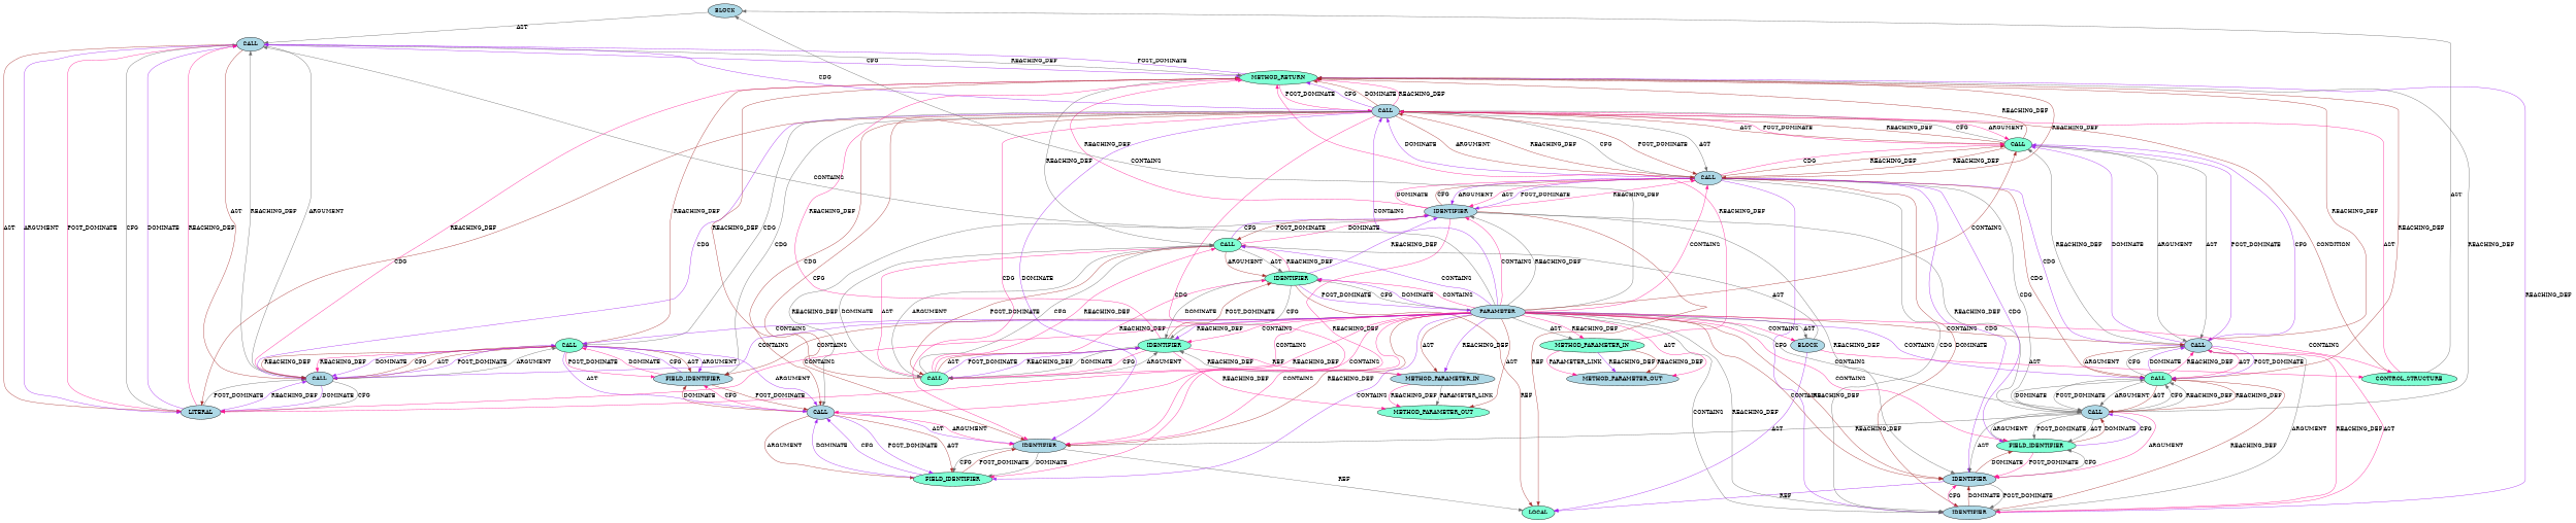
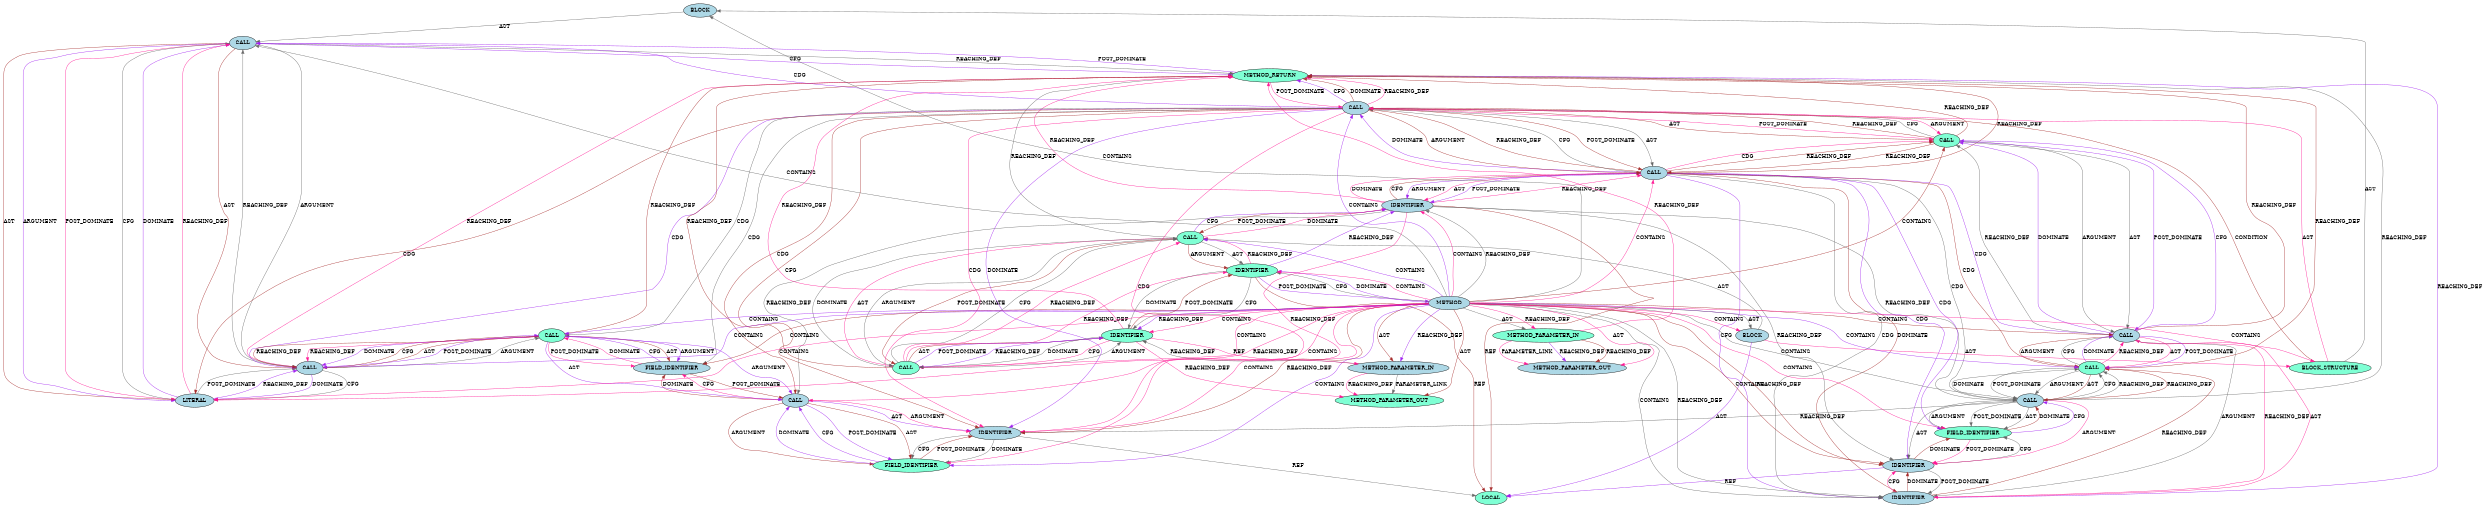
  digraph {
    node [ARGUMENT_INDEX=1 CODE=tx_ctx COLUMN_NUMBER=26 LINE_NUMBER=2594 ORDER=1 TYPE_FULL_NAME="<empty>" fillcolor=lightblue style=filled]
    edge [color=gray40]
    n1 [ARGUMENT_INDEX=-1 CODE="<empty>" COLUMN_NUMBER=3 ORDER=2 TYPE_FULL_NAME=void label=BLOCK]
    n2 [CODE="schedule_delayed_work(&tx_ctx->tx_work.work, 0)" COLUMN_NUMBER=3 DISPATCH_TYPE=STATIC_DISPATCH METHOD_FULL_NAME=schedule_delayed_work NAME=schedule_delayed_work label=CALL]
    n3 [CODE=RET COLUMN_NUMBER=1 EVALUATION_STRATEGY=BY_VALUE LINE_NUMBER=2587 ORDER=4 TYPE_FULL_NAME=void fillcolor=aquamarine label=METHOD_RETURN ARGUMENT_INDEX=""]
    n4 [CODE="&tx_ctx->tx_work.work" COLUMN_NUMBER=25 DISPATCH_TYPE=STATIC_DISPATCH METHOD_FULL_NAME="<operator>.addressOf" NAME="<operator>.addressOf" label=CALL]
    n5 [ARGUMENT_INDEX=2 CODE=0 COLUMN_NUMBER=48 ORDER=2 TYPE_FULL_NAME=int label=LITERAL]
    n6 [COLUMN_NUMBER=22 LINE_NUMBER=2592 NAME=tx_ctx TYPE_FULL_NAME="tls_sw_context_tx*" label=IDENTIFIER]
    n7 [COLUMN_NUMBER=43 LINE_NUMBER=2593 NAME=tx_ctx TYPE_FULL_NAME="tls_sw_context_tx*" label=IDENTIFIER]
    n8 [NAME=tx_ctx TYPE_FULL_NAME="tls_sw_context_tx*" label=IDENTIFIER]
    n9 [CODE="tx_ctx->tx_work" DISPATCH_TYPE=STATIC_DISPATCH METHOD_FULL_NAME="<operator>.indirectFieldAccess" NAME="<operator>.indirectFieldAccess" label=CALL]
    n10 [CODE="struct tls_sw_context_tx* tx_ctx" COLUMN_NUMBER=27 LINE_NUMBER=2589 NAME=tx_ctx TYPE_FULL_NAME="tls_sw_context_tx*" fillcolor=aquamarine label=LOCAL ARGUMENT_INDEX=""]
    n11 [CODE="tls_is_tx_ready(tx_ctx)" COLUMN_NUMBER=6 DISPATCH_TYPE=STATIC_DISPATCH LINE_NUMBER=2592 METHOD_FULL_NAME=tls_is_tx_ready NAME=tls_is_tx_ready label=CALL]
    n12 [CODE="tx_ctx->tx_bitmask" COLUMN_NUMBER=43 DISPATCH_TYPE=STATIC_DISPATCH LINE_NUMBER=2593 METHOD_FULL_NAME="<operator>.indirectFieldAccess" NAME="<operator>.indirectFieldAccess" label=CALL]
    n13 [ARGUMENT_INDEX=-1 CODE="*tx_ctx = tls_sw_ctx_tx(ctx)" COLUMN_NUMBER=27 DISPATCH_TYPE=STATIC_DISPATCH LINE_NUMBER=2589 METHOD_FULL_NAME="<operator>.assignment" NAME="<operator>.assignment" ORDER=2 fillcolor=aquamarine label=CALL]
    n14 [CODE=BIT_TX_SCHEDULED COLUMN_NUMBER=24 LINE_NUMBER=2593 NAME=BIT_TX_SCHEDULED TYPE_FULL_NAME=ANY label=IDENTIFIER]
    n15 [ARGUMENT_INDEX=2 CANONICAL_NAME=tx_bitmask CODE=tx_bitmask COLUMN_NUMBER=43 LINE_NUMBER=2593 ORDER=2 fillcolor=aquamarine label=FIELD_IDENTIFIER TYPE_FULL_NAME=""]
    n16 [ARGUMENT_INDEX=2 CANONICAL_NAME=tx_work CODE=tx_work ORDER=2 fillcolor=aquamarine label=FIELD_IDENTIFIER TYPE_FULL_NAME=""]
    n17 [ARGUMENT_INDEX=2 CANONICAL_NAME=work CODE=work ORDER=2 label=FIELD_IDENTIFIER TYPE_FULL_NAME=""]
    n18 [ARGUMENT_INDEX=-1 CODE="tls_is_tx_ready(tx_ctx) &&\n	    !test_and_set_bit(BIT_TX_SCHEDULED, &tx_ctx->tx_bitmask)" COLUMN_NUMBER=6 DISPATCH_TYPE=STATIC_DISPATCH LINE_NUMBER=2592 METHOD_FULL_NAME="<operator>.logicalAnd" NAME="<operator>.logicalAnd" label=CALL]
    n19 [ARGUMENT_INDEX=2 CODE="!test_and_set_bit(BIT_TX_SCHEDULED, &tx_ctx->tx_bitmask)" COLUMN_NUMBER=6 DISPATCH_TYPE=STATIC_DISPATCH LINE_NUMBER=2593 METHOD_FULL_NAME="<operator>.logicalNot" NAME="<operator>.logicalNot" ORDER=2 fillcolor=aquamarine label=CALL]
    n20 [CODE="test_and_set_bit(BIT_TX_SCHEDULED, &tx_ctx->tx_bitmask)" COLUMN_NUMBER=7 DISPATCH_TYPE=STATIC_DISPATCH LINE_NUMBER=2593 METHOD_FULL_NAME=test_and_set_bit NAME=test_and_set_bit label=CALL]
    n21 [ARGUMENT_INDEX=2 CODE="&tx_ctx->tx_bitmask" COLUMN_NUMBER=42 DISPATCH_TYPE=STATIC_DISPATCH LINE_NUMBER=2593 METHOD_FULL_NAME="<operator>.addressOf" NAME="<operator>.addressOf" ORDER=2 fillcolor=aquamarine label=CALL]
    n22 [ARGUMENT_INDEX=2 CODE="tls_sw_ctx_tx(ctx)" COLUMN_NUMBER=37 DISPATCH_TYPE=STATIC_DISPATCH LINE_NUMBER=2589 METHOD_FULL_NAME=tls_sw_ctx_tx NAME=tls_sw_ctx_tx ORDER=2 fillcolor=aquamarine label=CALL]
    n23 [COLUMN_NUMBER=28 LINE_NUMBER=2589 NAME=tx_ctx TYPE_FULL_NAME="tls_sw_context_tx*" fillcolor=aquamarine label=IDENTIFIER]
    n24 [CODE="tx_ctx->tx_work.work" DISPATCH_TYPE=STATIC_DISPATCH METHOD_FULL_NAME="<operator>.fieldAccess" NAME="<operator>.fieldAccess" fillcolor=aquamarine label=CALL]
    n25 [CODE="struct sock *sk" COLUMN_NUMBER=25 EVALUATION_STRATEGY=BY_VALUE INDEX=1 IS_VARIADIC=false LINE_NUMBER=2587 NAME=sk TYPE_FULL_NAME="sock*" fillcolor=aquamarine label=METHOD_PARAMETER_IN ARGUMENT_INDEX=""]
    n26 [CODE="struct sock *sk" COLUMN_NUMBER=25 EVALUATION_STRATEGY=BY_VALUE INDEX=1 IS_VARIADIC=false LINE_NUMBER=2587 NAME=sk TYPE_FULL_NAME="sock*" label=METHOD_PARAMETER_OUT ARGUMENT_INDEX=""]
    n27 [CODE="struct tls_context *ctx" COLUMN_NUMBER=42 EVALUATION_STRATEGY=BY_VALUE INDEX=2 IS_VARIADIC=false LINE_NUMBER=2587 NAME=ctx ORDER=2 TYPE_FULL_NAME="tls_context*" fillcolor=aquamarine label=METHOD_PARAMETER_OUT ARGUMENT_INDEX=""]
    n28 [ARGUMENT_INDEX=-1 CODE="{\n	struct tls_sw_context_tx *tx_ctx = tls_sw_ctx_tx(ctx);\n\n	/* Schedule the transmission if tx list is ready */\n	if (tls_is_tx_ready(tx_ctx) &&\n	    !test_and_set_bit(BIT_TX_SCHEDULED, &tx_ctx->tx_bitmask))\n		schedule_delayed_work(&tx_ctx->tx_work.work, 0);\n}" COLUMN_NUMBER=1 LINE_NUMBER=2588 ORDER=3 TYPE_FULL_NAME=void label=BLOCK]
-   n29 [ARGUMENT_INDEX=-1 CODE="if (tls_is_tx_ready(tx_ctx) &&\n	    !test_and_set_bit(BIT_TX_SCHEDULED, &tx_ctx->tx_bitmask))" COLUMN_NUMBER=2 CONTROL_STRUCTURE_TYPE=IF LINE_NUMBER=2592 ORDER=3 PARSER_TYPE_NAME=CASTIfStatement fillcolor=aquamarine label=CONTROL_STRUCTURE TYPE_FULL_NAME=""]
-   n30 [AST_PARENT_FULL_NAME="tls_sw.c:<global>" AST_PARENT_TYPE=TYPE_DECL CODE="void tls_sw_write_space(struct sock *sk, struct tls_context *ctx)\n{\n	struct tls_sw_context_tx *tx_ctx = tls_sw_ctx_tx(ctx);\n\n	/* Schedule the transmission if tx list is ready */\n	if (tls_is_tx_ready(tx_ctx) &&\n	    !test_and_set_bit(BIT_TX_SCHEDULED, &tx_ctx->tx_bitmask))\n		schedule_delayed_work(&tx_ctx->tx_work.work, 0);\n}" COLUMN_NUMBER=1 COLUMN_NUMBER_END=1 FILENAME="tls_sw.c" FULL_NAME=tls_sw_write_space IS_EXTERNAL=false LINE_NUMBER=2587 LINE_NUMBER_END=2595 NAME=tls_sw_write_space ORDER=62 SIGNATURE="void tls_sw_write_space (sock*,tls_context*)" label=PARAMETER ARGUMENT_INDEX="" TYPE_FULL_NAME=""]
+   n29 [ARGUMENT_INDEX=-1 CODE="if (tls_is_tx_ready(tx_ctx) &&\n	    !test_and_set_bit(BIT_TX_SCHEDULED, &tx_ctx->tx_bitmask))" COLUMN_NUMBER=2 CONTROL_STRUCTURE_TYPE=IF LINE_NUMBER=2592 ORDER=3 PARSER_TYPE_NAME=CASTIfStatement fillcolor=aquamarine label=BLOCK_STRUCTURE TYPE_FULL_NAME=""]
+   n30 [AST_PARENT_FULL_NAME="tls_sw.c:<global>" AST_PARENT_TYPE=TYPE_DECL CODE="void tls_sw_write_space(struct sock *sk, struct tls_context *ctx)\n{\n	struct tls_sw_context_tx *tx_ctx = tls_sw_ctx_tx(ctx);\n\n	/* Schedule the transmission if tx list is ready */\n	if (tls_is_tx_ready(tx_ctx) &&\n	    !test_and_set_bit(BIT_TX_SCHEDULED, &tx_ctx->tx_bitmask))\n		schedule_delayed_work(&tx_ctx->tx_work.work, 0);\n}" COLUMN_NUMBER=1 COLUMN_NUMBER_END=1 FILENAME="tls_sw.c" FULL_NAME=tls_sw_write_space IS_EXTERNAL=false LINE_NUMBER=2587 LINE_NUMBER_END=2595 NAME=tls_sw_write_space ORDER=62 SIGNATURE="void tls_sw_write_space (sock*,tls_context*)" label=METHOD ARGUMENT_INDEX="" TYPE_FULL_NAME=""]
    n31 [CODE="struct tls_context *ctx" COLUMN_NUMBER=42 EVALUATION_STRATEGY=BY_VALUE INDEX=2 IS_VARIADIC=false LINE_NUMBER=2587 NAME=ctx ORDER=2 TYPE_FULL_NAME="tls_context*" label=METHOD_PARAMETER_IN ARGUMENT_INDEX=""]
    n32 [CODE=ctx COLUMN_NUMBER=51 LINE_NUMBER=2589 NAME=ctx TYPE_FULL_NAME="tls_context*" fillcolor=aquamarine label=IDENTIFIER]
    n1 -> n2 [label=AST]
    n2 -> n3 [color=purple label=CFG]
    n2 -> n3 [VARIABLE="schedule_delayed_work(&tx_ctx->tx_work.work, 0)" label=REACHING_DEF]
    n2 -> n4 [label=ARGUMENT]
    n2 -> n4 [color=brown label=AST]
    n2 -> n5 [color=brown label=AST]
    n2 -> n5 [color=purple label=ARGUMENT]
    n2 -> n5 [color=deeppink label=POST_DOMINATE]
    n3 -> n2 [color=purple label=POST_DOMINATE]
    n3 -> n18 [color=deeppink label=POST_DOMINATE]
    n4 -> n2 [VARIABLE="&tx_ctx->tx_work.work" label=REACHING_DEF]
    n4 -> n3 [VARIABLE="&tx_ctx->tx_work.work" color=deeppink label=REACHING_DEF]
    n4 -> n5 [color=purple label=DOMINATE]
    n4 -> n5 [label=CFG]
    n4 -> n24 [color=brown label=AST]
    n4 -> n24 [color=purple label=POST_DOMINATE]
    n4 -> n24 [label=ARGUMENT]
    n5 -> n2 [label=CFG]
    n5 -> n2 [color=purple label=DOMINATE]
    n5 -> n2 [VARIABLE=0 color=deeppink label=REACHING_DEF]
    n5 -> n4 [label=POST_DOMINATE]
    n5 -> n4 [VARIABLE=0 color=purple label=REACHING_DEF]
    n6 -> n3 [VARIABLE=tx_ctx color=deeppink label=REACHING_DEF]
    n6 -> n7 [VARIABLE=tx_ctx label=REACHING_DEF]
    n6 -> n8 [VARIABLE=tx_ctx color=deeppink label=REACHING_DEF]
    n6 -> n9 [VARIABLE=tx_ctx label=REACHING_DEF]
    n6 -> n10 [color=brown label=REF]
    n6 -> n11 [VARIABLE=tx_ctx color=deeppink label=REACHING_DEF]
    n6 -> n11 [color=deeppink label=DOMINATE]
    n6 -> n11 [color=brown label=CFG]
    n6 -> n12 [VARIABLE=tx_ctx label=REACHING_DEF]
    n6 -> n13 [color=brown label=POST_DOMINATE]
    n7 -> n10 [color=purple label=REF]
    n7 -> n14 [label=POST_DOMINATE]
    n7 -> n15 [label=CFG]
    n7 -> n15 [color=brown label=DOMINATE]
    n8 -> n10 [label=REF]
    n8 -> n16 [label=DOMINATE]
    n8 -> n16 [label=CFG]
    n9 -> n8 [color=purple label=AST]
    n9 -> n8 [color=deeppink label=ARGUMENT]
    n9 -> n16 [color=purple label=POST_DOMINATE]
    n9 -> n16 [color=brown label=AST]
    n9 -> n16 [color=brown label=ARGUMENT]
    n9 -> n17 [color=brown label=DOMINATE]
    n9 -> n17 [color=deeppink label=CFG]
    n11 -> n3 [VARIABLE="tls_is_tx_ready(tx_ctx)" color=brown label=REACHING_DEF]
    n11 -> n6 [color=purple label=ARGUMENT]
    n11 -> n6 [color=deeppink label=AST]
    n11 -> n6 [color=purple label=POST_DOMINATE]
    n11 -> n7 [color=purple label=CDG]
    n11 -> n12 [label=CDG]
    n11 -> n14 [color=purple label=CFG]
    n11 -> n14 [label=CDG]
    n11 -> n14 [color=brown label=DOMINATE]
    n11 -> n15 [color=purple label=CDG]
    n11 -> n18 [VARIABLE="tls_is_tx_ready(tx_ctx)" color=brown label=REACHING_DEF]
    n11 -> n18 [color=purple label=DOMINATE]
    n11 -> n18 [label=CFG]
    n11 -> n19 [color=deeppink label=CDG]
    n11 -> n19 [VARIABLE="tls_is_tx_ready(tx_ctx)" color=brown label=REACHING_DEF]
    n11 -> n20 [color=purple label=CDG]
    n11 -> n21 [color=brown label=CDG]
    n12 -> n3 [VARIABLE="tx_ctx->tx_bitmask" label=REACHING_DEF]
    n12 -> n7 [color=deeppink label=ARGUMENT]
    n12 -> n7 [label=AST]
    n12 -> n8 [VARIABLE="tx_ctx->tx_bitmask" label=REACHING_DEF]
    n12 -> n15 [label=ARGUMENT]
    n12 -> n15 [label=POST_DOMINATE]
    n12 -> n15 [label=AST]
    n12 -> n21 [label=CFG]
    n12 -> n21 [VARIABLE="tx_ctx->tx_bitmask" label=REACHING_DEF]
    n12 -> n21 [VARIABLE="tx_ctx->tx_bitmask" color=brown label=REACHING_DEF]
    n12 -> n21 [label=DOMINATE]
    n13 -> n3 [VARIABLE="*tx_ctx = tls_sw_ctx_tx(ctx)" label=REACHING_DEF]
    n13 -> n6 [color=deeppink label=DOMINATE]
    n13 -> n6 [color=purple label=CFG]
    n13 -> n22 [color=deeppink label=AST]
    n13 -> n22 [label=ARGUMENT]
    n13 -> n22 [color=brown label=POST_DOMINATE]
    n13 -> n23 [color=brown label=ARGUMENT]
    n13 -> n23 [label=AST]
    n14 -> n3 [VARIABLE=BIT_TX_SCHEDULED color=purple label=REACHING_DEF]
    n14 -> n7 [color=deeppink label=CFG]
    n14 -> n7 [color=brown label=DOMINATE]
    n14 -> n20 [VARIABLE=BIT_TX_SCHEDULED color=deeppink label=REACHING_DEF]
    n14 -> n21 [VARIABLE=BIT_TX_SCHEDULED color=brown label=REACHING_DEF]
    n15 -> n7 [color=deeppink label=POST_DOMINATE]
    n15 -> n12 [color=brown label=DOMINATE]
    n15 -> n12 [color=purple label=CFG]
    n16 -> n8 [color=brown label=POST_DOMINATE]
    n16 -> n9 [color=purple label=DOMINATE]
    n16 -> n9 [color=purple label=CFG]
    n17 -> n9 [color=brown label=POST_DOMINATE]
    n17 -> n24 [color=deeppink label=DOMINATE]
    n17 -> n24 [color=purple label=CFG]
    n18 -> n2 [color=purple label=CDG]
    n18 -> n3 [color=purple label=CFG]
    n18 -> n3 [color=brown label=DOMINATE]
    n18 -> n3 [VARIABLE="tls_is_tx_ready(tx_ctx) &&\n	    !test_and_set_bit(BIT_TX_SCHEDULED, &tx_ctx->tx_bitmask)" color=deeppink label=REACHING_DEF]
    n18 -> n4 [color=purple label=CDG]
    n18 -> n5 [color=brown label=CDG]
    n18 -> n8 [color=purple label=DOMINATE]
    n18 -> n8 [color=brown label=CFG]
    n18 -> n8 [color=deeppink label=CDG]
    n18 -> n9 [color=brown label=CDG]
    n18 -> n11 [color=brown label=POST_DOMINATE]
    n18 -> n11 [color=brown label=ARGUMENT]
    n18 -> n11 [label=AST]
    n18 -> n16 [color=deeppink label=CDG]
    n18 -> n17 [label=CDG]
    n18 -> n19 [color=deeppink label=ARGUMENT]
    n18 -> n19 [color=brown label=AST]
    n18 -> n19 [color=deeppink label=POST_DOMINATE]
    n18 -> n24 [label=CDG]
    n19 -> n3 [VARIABLE="!test_and_set_bit(BIT_TX_SCHEDULED, &tx_ctx->tx_bitmask)" color=brown label=REACHING_DEF]
    n19 -> n11 [VARIABLE="!test_and_set_bit(BIT_TX_SCHEDULED, &tx_ctx->tx_bitmask)" color=brown label=REACHING_DEF]
    n19 -> n18 [VARIABLE="!test_and_set_bit(BIT_TX_SCHEDULED, &tx_ctx->tx_bitmask)" color=brown label=REACHING_DEF]
    n19 -> n18 [label=CFG]
    n19 -> n20 [label=ARGUMENT]
    n19 -> n20 [label=AST]
    n19 -> n20 [color=purple label=POST_DOMINATE]
    n20 -> n3 [VARIABLE="test_and_set_bit(BIT_TX_SCHEDULED, &tx_ctx->tx_bitmask)" color=brown label=REACHING_DEF]
    n20 -> n14 [label=ARGUMENT]
    n20 -> n14 [color=deeppink label=AST]
    n20 -> n19 [color=purple label=CFG]
    n20 -> n19 [VARIABLE="test_and_set_bit(BIT_TX_SCHEDULED, &tx_ctx->tx_bitmask)" label=REACHING_DEF]
    n20 -> n19 [color=purple label=DOMINATE]
    n20 -> n21 [color=deeppink label=AST]
    n20 -> n21 [color=purple label=POST_DOMINATE]
    n20 -> n21 [color=brown label=ARGUMENT]
    n21 -> n3 [VARIABLE="&tx_ctx->tx_bitmask" color=brown label=REACHING_DEF]
    n21 -> n12 [label=POST_DOMINATE]
    n21 -> n12 [label=ARGUMENT]
    n21 -> n12 [color=brown label=AST]
    n21 -> n20 [label=CFG]
    n21 -> n20 [color=purple label=DOMINATE]
    n21 -> n20 [VARIABLE="&tx_ctx->tx_bitmask" color=deeppink label=REACHING_DEF]
    n22 -> n3 [VARIABLE="tls_sw_ctx_tx(ctx)" color=brown label=REACHING_DEF]
    n22 -> n13 [label=CFG]
    n22 -> n13 [VARIABLE="tls_sw_ctx_tx(ctx)" color=deeppink label=REACHING_DEF]
    n22 -> n13 [label=DOMINATE]
    n22 -> n23 [VARIABLE="tls_sw_ctx_tx(ctx)" color=deeppink label=REACHING_DEF]
    n22 -> n32 [label=ARGUMENT]
    n22 -> n32 [color=brown label=AST]
    n22 -> n32 [color=purple label=POST_DOMINATE]
    n23 -> n6 [VARIABLE=tx_ctx color=purple label=REACHING_DEF]
    n23 -> n10 [color=brown label=REF]
    n23 -> n13 [VARIABLE=tx_ctx color=deeppink label=REACHING_DEF]
    n23 -> n30 [color=purple label=POST_DOMINATE]
    n23 -> n32 [label=CFG]
    n23 -> n32 [label=DOMINATE]
    n24 -> n3 [VARIABLE="tx_ctx->tx_work.work" color=brown label=REACHING_DEF]
    n24 -> n4 [VARIABLE="tx_ctx->tx_work.work" color=brown label=REACHING_DEF]
    n24 -> n4 [VARIABLE="tx_ctx->tx_work.work" color=deeppink label=REACHING_DEF]
    n24 -> n4 [color=purple label=DOMINATE]
    n24 -> n4 [color=brown label=CFG]
    n24 -> n9 [color=purple label=ARGUMENT]
    n24 -> n9 [color=purple label=AST]
    n24 -> n17 [color=brown label=AST]
    n24 -> n17 [color=purple label=ARGUMENT]
    n24 -> n17 [color=deeppink label=POST_DOMINATE]
    n25 -> n3 [VARIABLE=sk color=deeppink label=REACHING_DEF]
    n25 -> n26 [VARIABLE=sk color=purple label=REACHING_DEF]
    n25 -> n26 [VARIABLE=sk color=brown label=REACHING_DEF]
    n25 -> n26 [color=deeppink label=PARAMETER_LINK]
    n28 -> n10 [color=purple label=AST]
    n28 -> n13 [label=AST]
    n28 -> n29 [color=deeppink label=AST]
    n29 -> n1 [label=AST]
    n29 -> n18 [color=brown label=CONDITION]
    n29 -> n18 [color=deeppink label=AST]
    n30 -> n1 [label=CONTAINS]
    n30 -> n2 [label=CONTAINS]
    n30 -> n4 [color=purple label=CONTAINS]
    n30 -> n5 [color=deeppink label=REACHING_DEF]
    n30 -> n5 [color=deeppink label=CONTAINS]
    n30 -> n6 [color=deeppink label=CONTAINS]
    n30 -> n6 [label=REACHING_DEF]
    n30 -> n7 [color=brown label=CONTAINS]
    n30 -> n7 [color=brown label=REACHING_DEF]
    n30 -> n8 [color=deeppink label=CONTAINS]
    n30 -> n8 [color=brown label=REACHING_DEF]
    n30 -> n9 [color=deeppink label=CONTAINS]
    n30 -> n11 [color=deeppink label=CONTAINS]
    n30 -> n12 [label=CONTAINS]
    n30 -> n13 [color=purple label=CONTAINS]
    n30 -> n14 [label=CONTAINS]
    n30 -> n14 [label=REACHING_DEF]
    n30 -> n15 [color=deeppink label=CONTAINS]
    n30 -> n16 [color=purple label=CONTAINS]
    n30 -> n17 [color=brown label=CONTAINS]
    n30 -> n18 [color=purple label=CONTAINS]
    n30 -> n19 [color=brown label=CONTAINS]
    n30 -> n20 [color=brown label=CONTAINS]
    n30 -> n21 [color=purple label=CONTAINS]
    n30 -> n22 [color=deeppink label=CONTAINS]
    n30 -> n23 [label=CFG]
    n30 -> n23 [color=purple label=DOMINATE]
    n30 -> n23 [color=deeppink label=CONTAINS]
    n30 -> n24 [color=purple label=CONTAINS]
    n30 -> n25 [label=AST]
    n30 -> n25 [color=deeppink label=REACHING_DEF]
    n30 -> n26 [color=deeppink label=AST]
    n30 -> n27 [color=brown label=AST]
    n30 -> n28 [color=deeppink label=CONTAINS]
    n30 -> n28 [label=AST]
    n30 -> n29 [color=deeppink label=CONTAINS]
    n30 -> n31 [color=brown label=AST]
    n30 -> n31 [color=purple label=REACHING_DEF]
    n30 -> n32 [color=purple label=REACHING_DEF]
    n30 -> n32 [color=deeppink label=CONTAINS]
    n31 -> n27 [label=PARAMETER_LINK]
    n31 -> n27 [VARIABLE=ctx color=deeppink label=REACHING_DEF]
    n31 -> n32 [VARIABLE=ctx label=REACHING_DEF]
    n32 -> n3 [VARIABLE=ctx color=deeppink label=REACHING_DEF]
    n32 -> n22 [VARIABLE=ctx color=purple label=REACHING_DEF]
    n32 -> n22 [color=deeppink label=CFG]
    n32 -> n22 [label=DOMINATE]
    n32 -> n23 [color=brown label=POST_DOMINATE]
    n32 -> n27 [VARIABLE=ctx color=deeppink label=REACHING_DEF]
    n32 -> n31 [color=deeppink label=REF]
  }
